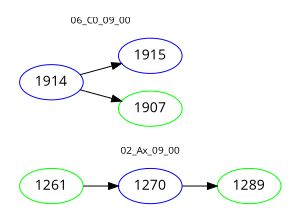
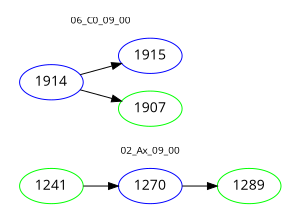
  digraph {
    fontname="Open Sans"
    rankdir=LR
    node [color=blue fontname="Open Sans"]
    edge [color=black fontname="Open Sans"]
    n1 [label=1270]
-   n2 [color=green label=1261]
+   n2 [color=green label=1241]
    n3 [color=green label=1289]
    n4 [label=1914]
    n5 [color=green label=1907]
    n6 [label=1915]
    subgraph cluster_1 {
      color=white
      fontsize=10
      label="02_Ax_09_00"
      n1
      n2
      n3
    }
    subgraph cluster_2 {
      color=white
      fontsize=10
      label="06_C0_09_00"
      n4
      n5
      n6
    }
    n1 -> n3
    n2 -> n1
    n4 -> n5
    n4 -> n6
  }
